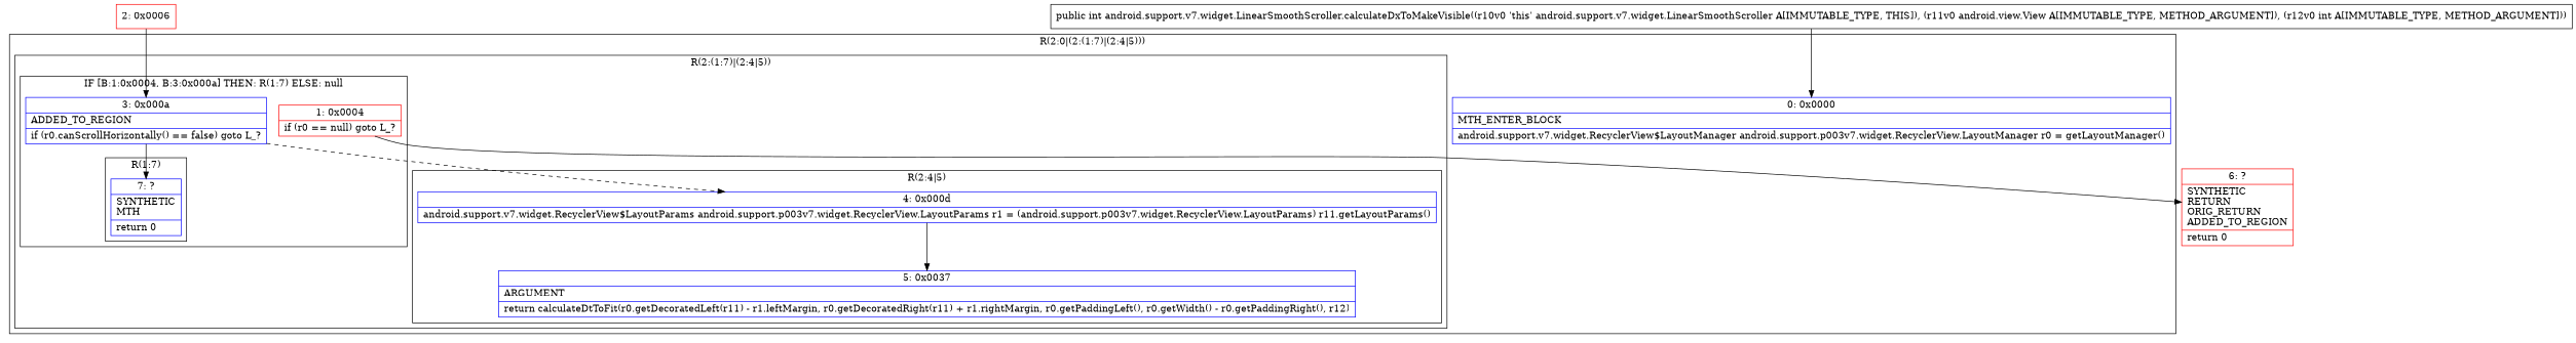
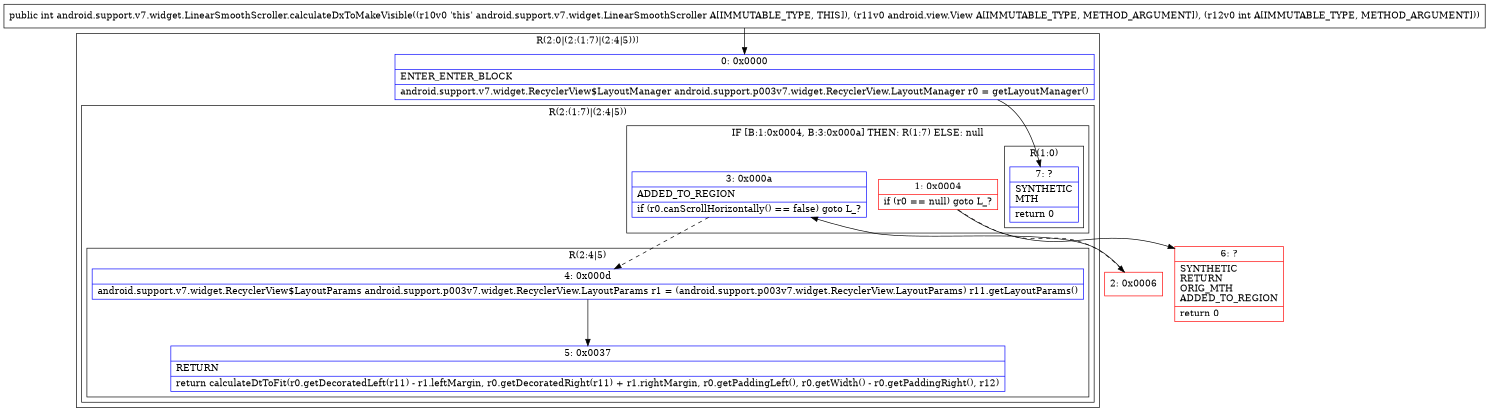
  digraph {
    node [color=blue shape=record]
    n1 [label="{7\:\ ?|SYNTHETIC\lMTH\l|return 0\l}"]
    n2 [color=red label="{1\:\ 0x0004|if (r0 == null) goto L_?\l}"]
    n3 [label="{3\:\ 0x000a|ADDED_TO_REGION\l|if (r0.canScrollHorizontally() == false) goto L_?\l}"]
    n4 [label="{4\:\ 0x000d|android.support.v7.widget.RecyclerView$LayoutParams android.support.p003v7.widget.RecyclerView.LayoutParams r1 = (android.support.p003v7.widget.RecyclerView.LayoutParams) r11.getLayoutParams()\l}"]
-   n5 [label="{5\:\ 0x0037|ARGUMENT\l|return calculateDtToFit(r0.getDecoratedLeft(r11) \- r1.leftMargin, r0.getDecoratedRight(r11) + r1.rightMargin, r0.getPaddingLeft(), r0.getWidth() \- r0.getPaddingRight(), r12)\l}"]
-   n6 [label="{0\:\ 0x0000|MTH_ENTER_BLOCK\l|android.support.v7.widget.RecyclerView$LayoutManager android.support.p003v7.widget.RecyclerView.LayoutManager r0 = getLayoutManager()\l}"]
+   n5 [label="{5\:\ 0x0037|RETURN\l|return calculateDtToFit(r0.getDecoratedLeft(r11) \- r1.leftMargin, r0.getDecoratedRight(r11) + r1.rightMargin, r0.getPaddingLeft(), r0.getWidth() \- r0.getPaddingRight(), r12)\l}"]
+   n6 [label="{0\:\ 0x0000|ENTER_ENTER_BLOCK\l|android.support.v7.widget.RecyclerView$LayoutManager android.support.p003v7.widget.RecyclerView.LayoutManager r0 = getLayoutManager()\l}"]
    n7 [color=red label="{2\:\ 0x0006}"]
-   n8 [color=red label="{6\:\ ?|SYNTHETIC\lRETURN\lORIG_RETURN\lADDED_TO_REGION\l|return 0\l}"]
+   n8 [color=red label="{6\:\ ?|SYNTHETIC\lRETURN\lORIG_MTH\lADDED_TO_REGION\l|return 0\l}"]
    n9 [label="{public int android.support.v7.widget.LinearSmoothScroller.calculateDxToMakeVisible((r10v0 'this' android.support.v7.widget.LinearSmoothScroller A[IMMUTABLE_TYPE, THIS]), (r11v0 android.view.View A[IMMUTABLE_TYPE, METHOD_ARGUMENT]), (r12v0 int A[IMMUTABLE_TYPE, METHOD_ARGUMENT])) }" color=""]
    subgraph cluster_1 {
      label="R(2:0|(2:(1:7)|(2:4|5)))"
      n6
      subgraph cluster_2 {
        label="R(2:(1:7)|(2:4|5))"
        subgraph cluster_3 {
          label="IF [B:1:0x0004, B:3:0x000a] THEN: R(1:7) ELSE: null"
          n2
          n3
          subgraph cluster_4 {
-           label="R(1:7)"
+           label="R(1:0)"
            n1
          }
        }
        subgraph cluster_5 {
          label="R(2:4|5)"
          n4
          n5
        }
      }
    }
+   n2 -> n7 [style=dashed]
    n2 -> n8
-   n3 -> n1
+   n6 -> n1
    n3 -> n4 [style=dashed]
    n4 -> n5
    n7 -> n3
    n9 -> n6
  }
